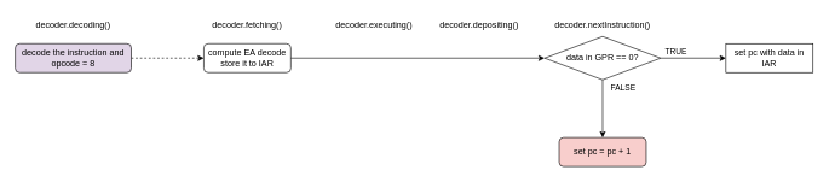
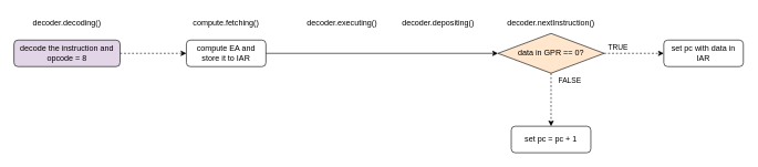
  <mxCell id="0" />
  <mxCell id="1" parent="0" />
  <mxCell id="2" value="" style="edgeStyle=orthogonalEdgeStyle;rounded=0;orthogonalLoop=1;jettySize=auto;html=1;dashed=1;" edge="1" parent="1" source="3" target="4"><mxGeometry relative="1" as="geometry" /></mxCell>
  <mxCell id="3" value="decode the instruction and opcode = 8" style="rounded=1;whiteSpace=wrap;html=1;fontSize=12;glass=0;strokeWidth=1;shadow=0;fillColor=#e1d5e7;" vertex="1" parent="1"><mxGeometry x="20" y="60" width="160" height="40" as="geometry" /></mxCell>
- <mxCell id="4" value="compute EA decode store it to IAR" style="rounded=1;whiteSpace=wrap;html=1;fontSize=12;glass=0;strokeWidth=1;shadow=0;" vertex="1" parent="1"><mxGeometry x="280" y="60" width="120" height="40" as="geometry" /></mxCell>
+ <mxCell id="4" value="compute EA and store it to IAR" style="rounded=1;whiteSpace=wrap;html=1;fontSize=12;glass=0;strokeWidth=1;shadow=0;" vertex="1" parent="1"><mxGeometry x="280" y="60" width="120" height="40" as="geometry" /></mxCell>
  <mxCell id="5" value="" style="edgeStyle=orthogonalEdgeStyle;rounded=0;orthogonalLoop=1;jettySize=auto;html=1;" edge="1" parent="1" source="4" target="16"><mxGeometry relative="1" as="geometry"><mxPoint x="820" y="80" as="sourcePoint" /><mxPoint x="870" y="80" as="targetPoint" /></mxGeometry></mxCell>
- <mxCell id="6" value="set pc = pc + 1" style="rounded=1;whiteSpace=wrap;html=1;fontSize=12;glass=0;strokeWidth=1;shadow=0;fillColor=#f8cecc;" vertex="1" parent="1"><mxGeometry x="770" y="190" width="120" height="40" as="geometry" /></mxCell>
+ <mxCell id="6" value="set pc = pc + 1" style="rounded=1;whiteSpace=wrap;html=1;fontSize=12;glass=0;strokeWidth=1;shadow=0;" vertex="1" parent="1"><mxGeometry x="770" y="190" width="120" height="40" as="geometry" /></mxCell>
  <mxCell id="7" value="decoder.decoding()" style="text;html=1;strokeColor=none;fillColor=none;align=center;verticalAlign=middle;whiteSpace=wrap;rounded=0;" vertex="1" parent="1"><mxGeometry x="40" y="20" width="120" height="30" as="geometry" /></mxCell>
- <mxCell id="8" value="decoder.fetching()" style="text;html=1;strokeColor=none;fillColor=none;align=center;verticalAlign=middle;whiteSpace=wrap;rounded=0;" vertex="1" parent="1"><mxGeometry x="280" y="20" width="120" height="30" as="geometry" /></mxCell>
+ <mxCell id="8" value="compute.fetching()" style="text;html=1;strokeColor=none;fillColor=none;align=center;verticalAlign=middle;whiteSpace=wrap;rounded=0;" vertex="1" parent="1"><mxGeometry x="280" y="20" width="120" height="30" as="geometry" /></mxCell>
  <mxCell id="9" value="decoder.executing()" style="text;html=1;strokeColor=none;fillColor=none;align=center;verticalAlign=middle;whiteSpace=wrap;rounded=0;" vertex="1" parent="1"><mxGeometry x="455" y="20" width="120" height="30" as="geometry" /></mxCell>
  <mxCell id="10" value="decoder.depositing()" style="text;html=1;strokeColor=none;fillColor=none;align=center;verticalAlign=middle;whiteSpace=wrap;rounded=0;" vertex="1" parent="1"><mxGeometry x="600" y="20" width="120" height="30" as="geometry" /></mxCell>
  <mxCell id="11" value="decoder.nextInstruction()" style="text;html=1;strokeColor=none;fillColor=none;align=center;verticalAlign=middle;whiteSpace=wrap;rounded=0;" vertex="1" parent="1"><mxGeometry x="770" y="20" width="120" height="30" as="geometry" /></mxCell>
- <mxCell id="12" value="" style="edgeStyle=orthogonalEdgeStyle;rounded=0;orthogonalLoop=1;jettySize=auto;html=1;" edge="1" parent="1" source="16" target="17"><mxGeometry relative="1" as="geometry" /></mxCell>
+ <mxCell id="12" value="" style="edgeStyle=orthogonalEdgeStyle;rounded=0;orthogonalLoop=1;jettySize=auto;html=1;dashed=1;" edge="1" parent="1" source="16" target="17"><mxGeometry relative="1" as="geometry" /></mxCell>
  <mxCell id="13" value="TRUE" style="edgeLabel;html=1;align=center;verticalAlign=middle;resizable=0;points=[];" vertex="1" connectable="0" parent="12"><mxGeometry x="-0.296" relative="1" as="geometry"><mxPoint x="-12" y="-10" as="offset" /></mxGeometry></mxCell>
- <mxCell id="14" value="" style="edgeStyle=orthogonalEdgeStyle;rounded=0;orthogonalLoop=1;jettySize=auto;html=1;" edge="1" parent="1" source="16" target="6"><mxGeometry relative="1" as="geometry" /></mxCell>
+ <mxCell id="14" value="" style="edgeStyle=orthogonalEdgeStyle;rounded=0;orthogonalLoop=1;jettySize=auto;html=1;dashed=1;" edge="1" parent="1" source="16" target="6"><mxGeometry relative="1" as="geometry" /></mxCell>
  <mxCell id="15" value="FALSE" style="edgeLabel;html=1;align=center;verticalAlign=middle;resizable=0;points=[];" vertex="1" connectable="0" parent="14"><mxGeometry x="-0.717" y="-1" relative="1" as="geometry"><mxPoint x="28" y="-1" as="offset" /></mxGeometry></mxCell>
- <mxCell id="16" value="data in GPR == 0?" style="rhombus;whiteSpace=wrap;html=1;" vertex="1" parent="1"><mxGeometry x="750" y="50" width="160" height="60" as="geometry" /></mxCell>
- <mxCell id="17" value="set pc with data in IAR" style="whiteSpace=wrap;html=1;fontSize=12;glass=0;strokeWidth=1;shadow=0;rounded=0;" vertex="1" parent="1"><mxGeometry x="1000" y="60" width="120" height="40" as="geometry" /></mxCell>
+ <mxCell id="16" value="data in GPR == 0?" style="rhombus;whiteSpace=wrap;html=1;fillColor=#ffe6cc;" vertex="1" parent="1"><mxGeometry x="750" y="50" width="160" height="60" as="geometry" /></mxCell>
+ <mxCell id="17" value="set pc with data in IAR" style="rounded=1;whiteSpace=wrap;html=1;fontSize=12;glass=0;strokeWidth=1;shadow=0;" vertex="1" parent="1"><mxGeometry x="1000" y="60" width="120" height="40" as="geometry" /></mxCell>
